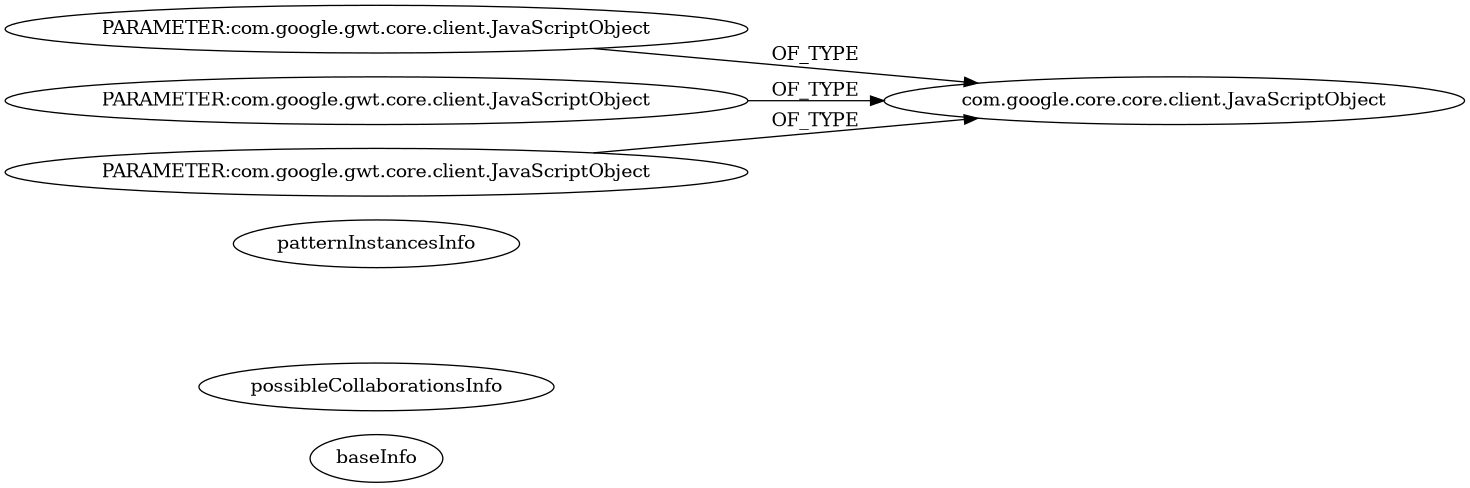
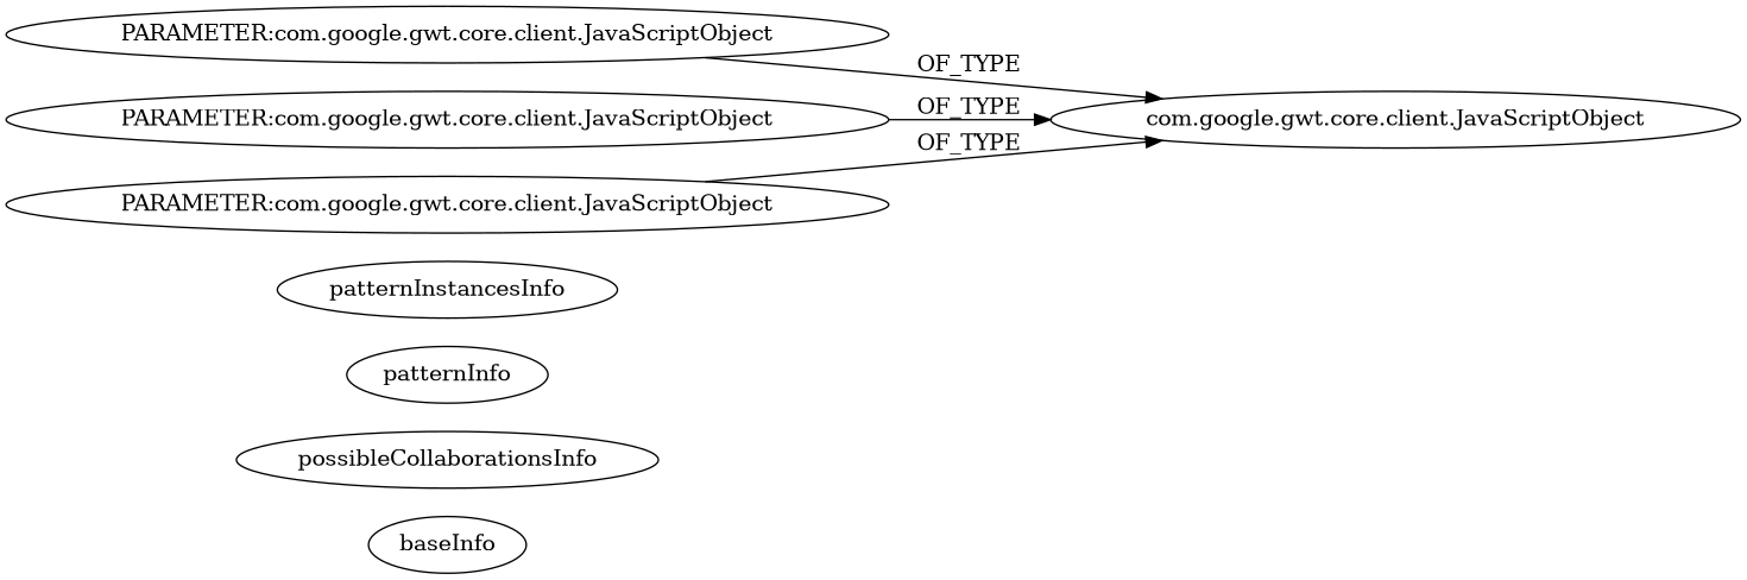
  digraph {
    rankdir=LR
    baseInfo [category=pattern graphId=8 isAnonymous=false possibleRelation=false]
    possibleCollaborationsInfo
+   patternInfo [frequency=2.0 patternRootClient=null]
    patternInstancesInfo [0="brychcy-gwt-jquery~/brychcy-gwt-jquery/gwt-jquery-master/src/com/xedge/jquery/client/Deferred.java~Deferred~924" 1="pandurangpatil-gwt-youtube~/pandurangpatil-gwt-youtube/gwt-youtube-master/gwt-youtube-player/src/main/java/open/pandurang/gwt/youtube/client/YouTubePlayer.java~YouTubePlayer~4258"]
-   n5 [isFrameworkType=false label="com.google.core.core.client.JavaScriptObject" vertexType=FRAMEWORK_CLASS_TYPE]
+   n5 [isFrameworkType=false label="com.google.gwt.core.client.JavaScriptObject" vertexType=FRAMEWORK_CLASS_TYPE]
    n6 [isFrameworkType=false label="PARAMETER:com.google.gwt.core.client.JavaScriptObject" vertexType=PARAMETER_DECLARATION]
    n7 [isFrameworkType=false label="PARAMETER:com.google.gwt.core.client.JavaScriptObject" vertexType=PARAMETER_DECLARATION]
    n8 [isFrameworkType=false label="PARAMETER:com.google.gwt.core.client.JavaScriptObject" vertexType=PARAMETER_DECLARATION]
    n6 -> n5 [label=OF_TYPE]
    n7 -> n5 [label=OF_TYPE]
    n8 -> n5 [label=OF_TYPE]
  }
